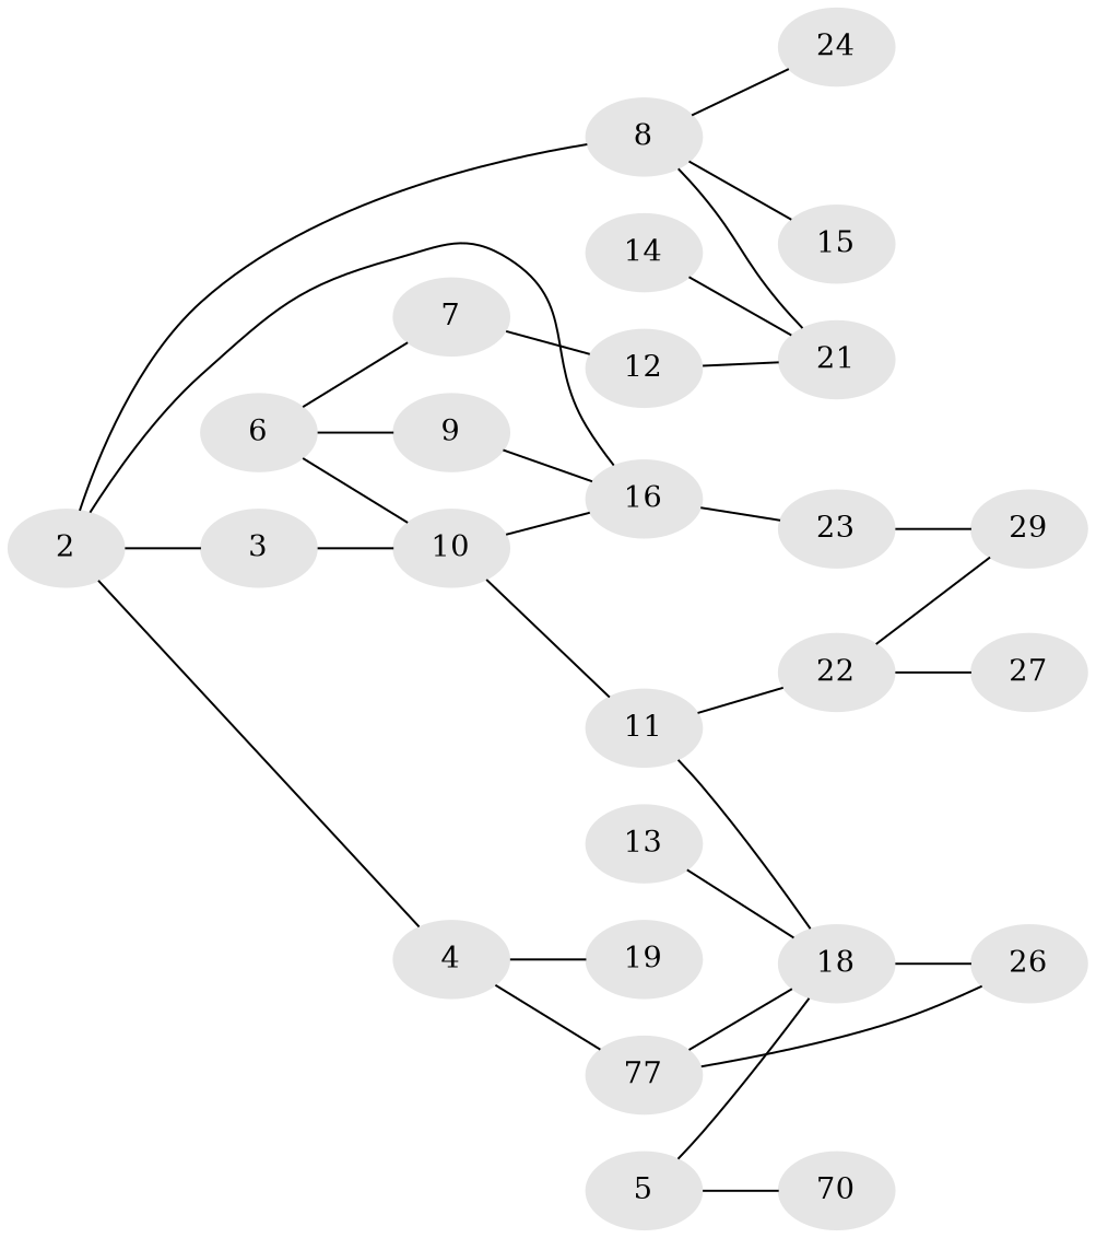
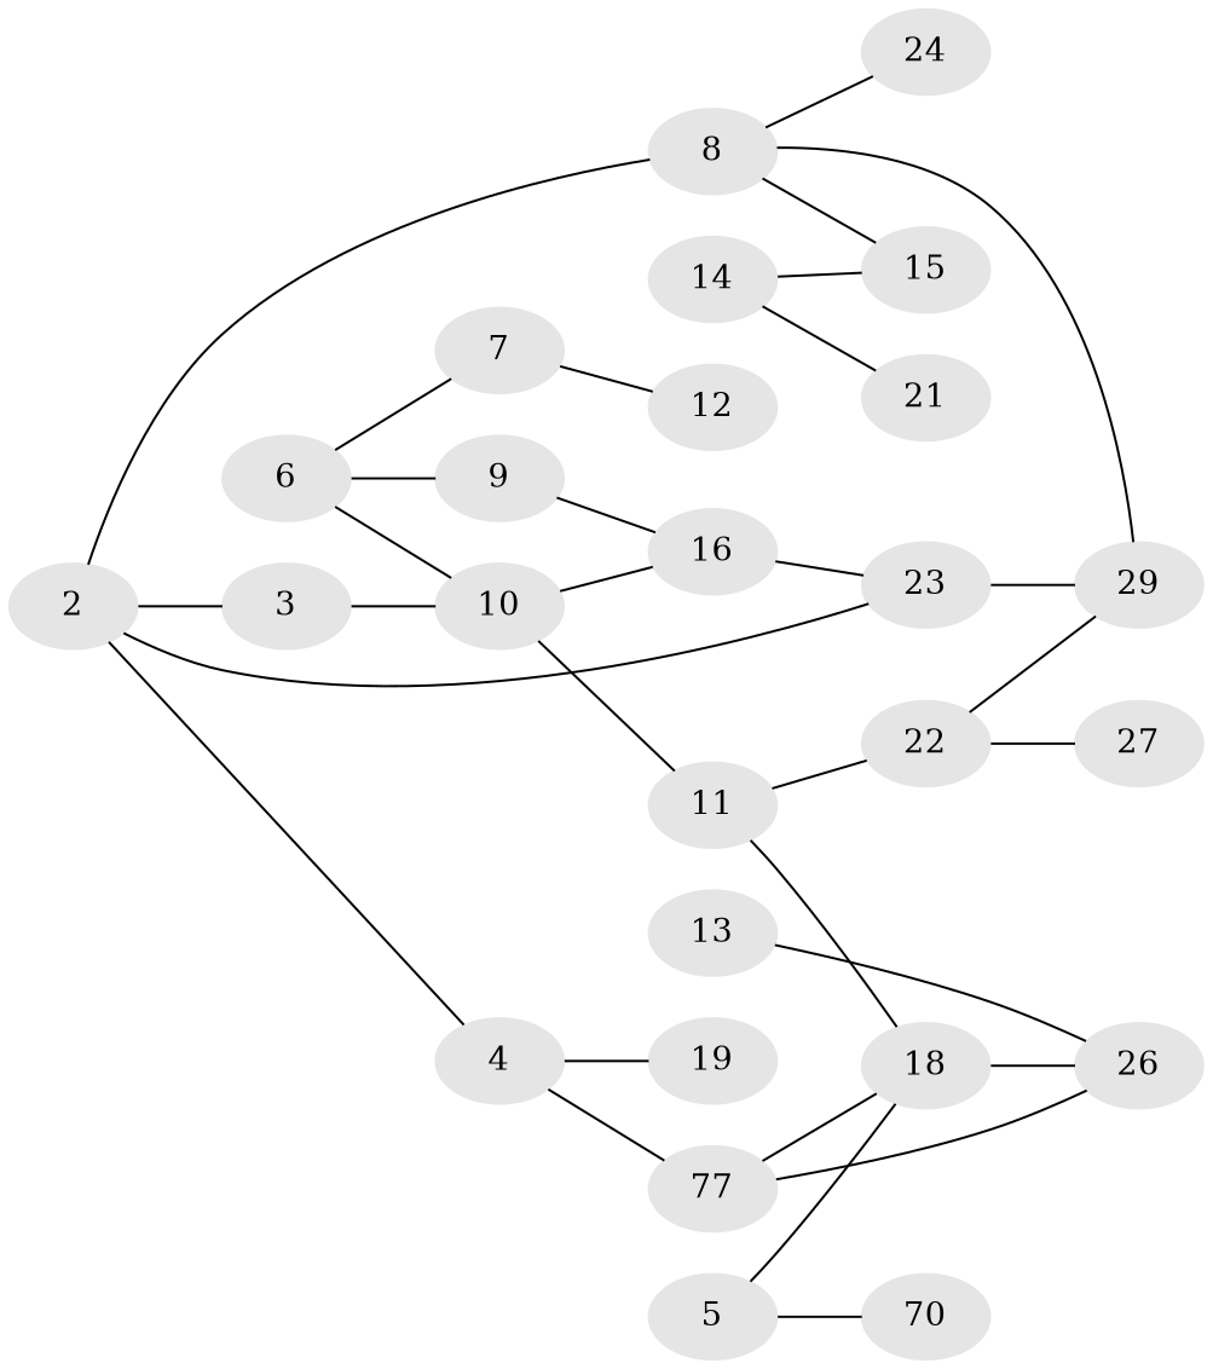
  graph {
    rankdir=LR
    node [color=gray90 style=filled]
    edge [weight=1.0]
    10
    16
    11
    2
    3
    4
    8
    n8 [label=77]
    19
    15
    24
    n12 [label=29]
    23
    18
    26
    5
    n17 [label=70]
    6
    7
    9
    12
    21
    22
    27
    13
    14
    10 -- 16
    10 -- 11
    16 -- 23
    11 -- 18
    11 -- 22
-   2 -- 16
+   2 -- 23
    2 -- 3
    2 -- 4
    2 -- 8
    3 -- 10
    4 -- n8
    4 -- 19
    8 -- 15
    8 -- 24
-   8 -- 21
+   8 -- n12
    n8 -- 18
    n8 -- 26
    23 -- n12
    18 -- 26
    5 -- 18
    5 -- n17
    6 -- 10
    6 -- 7
    6 -- 9
    7 -- 12
    9 -- 16
-   12 -- 21
    22 -- n12
    22 -- 27
-   13 -- 18
+   13 -- 26
+   14 -- 15
    14 -- 21
  }
